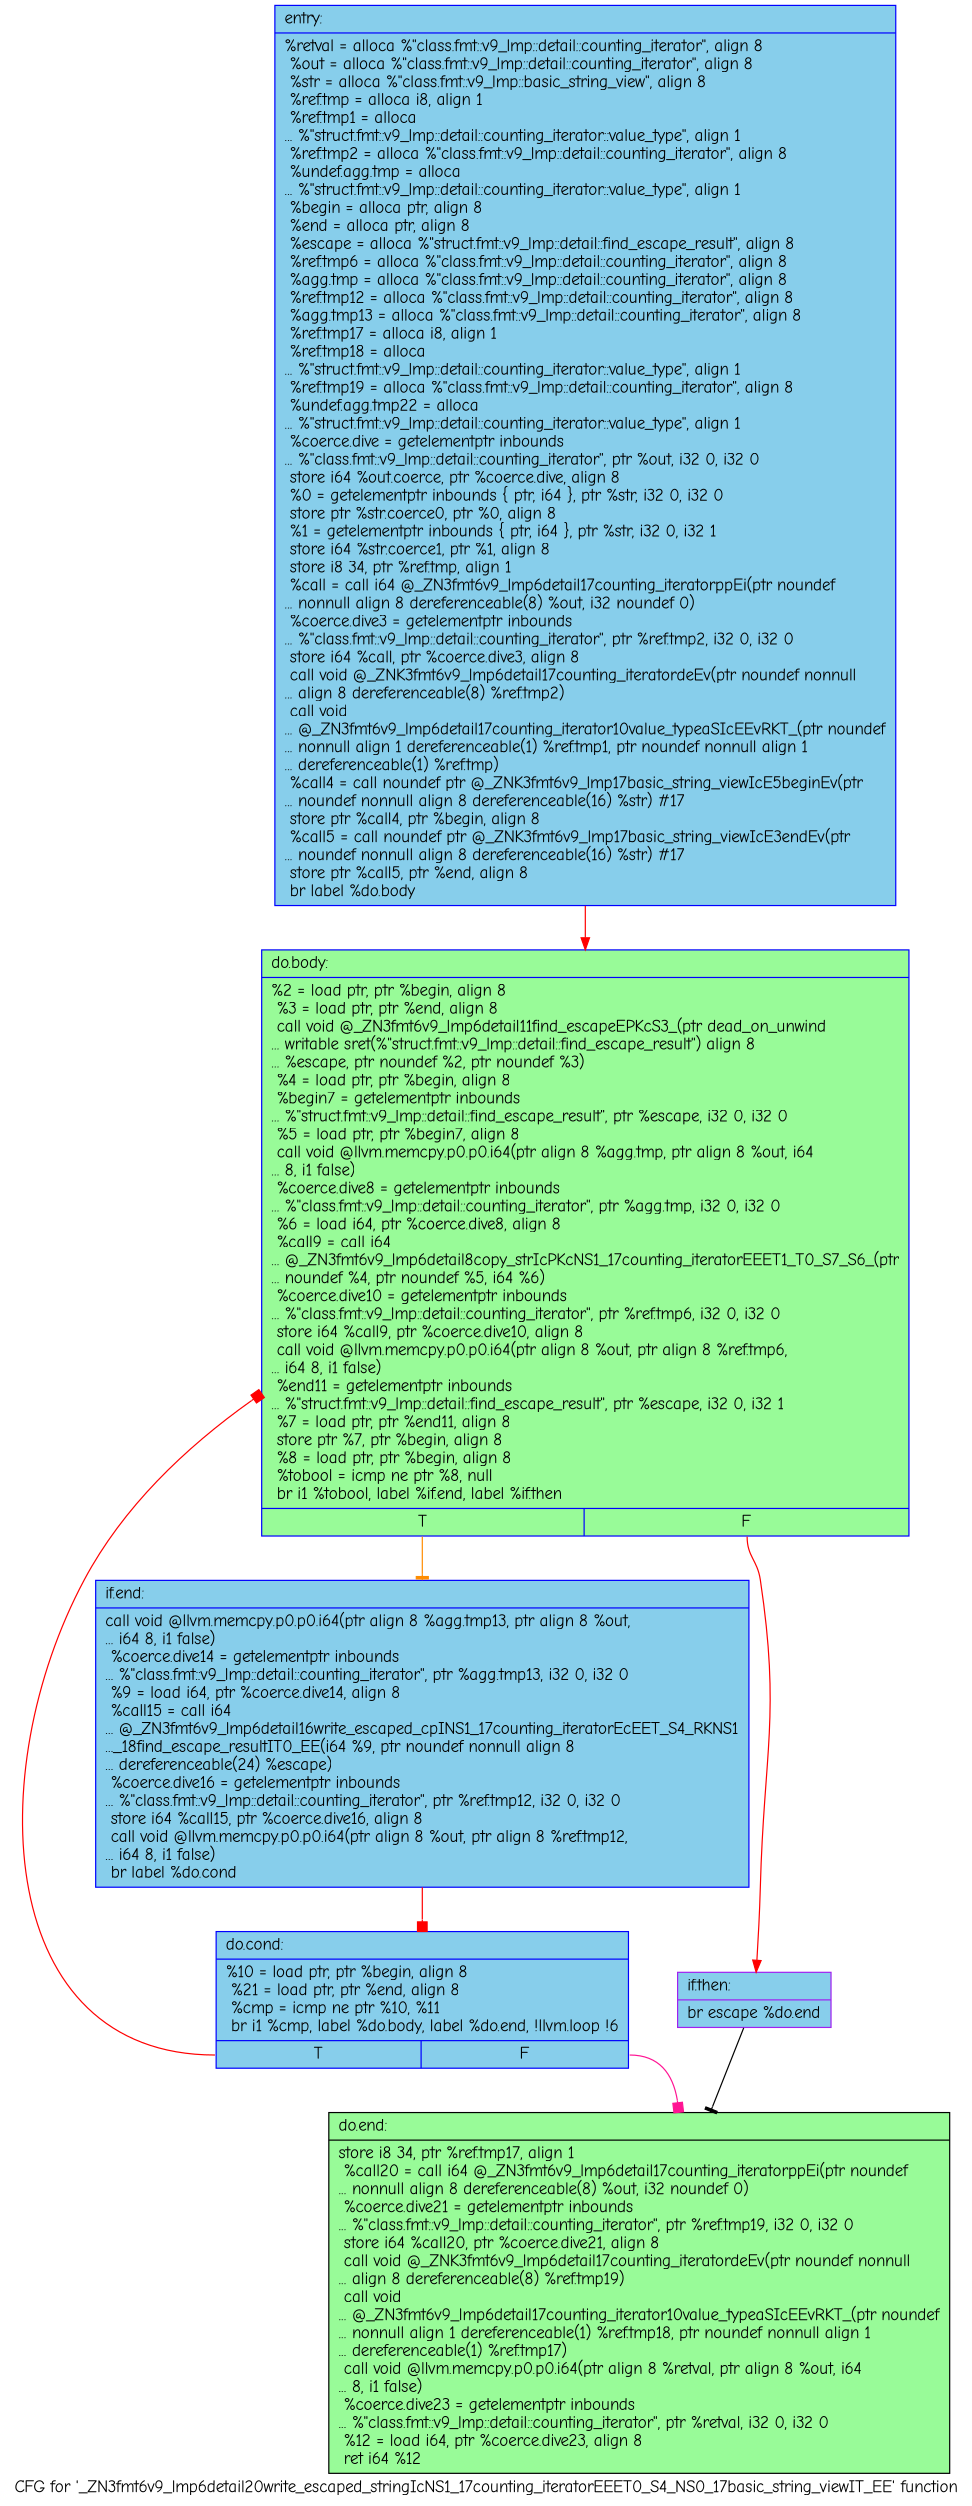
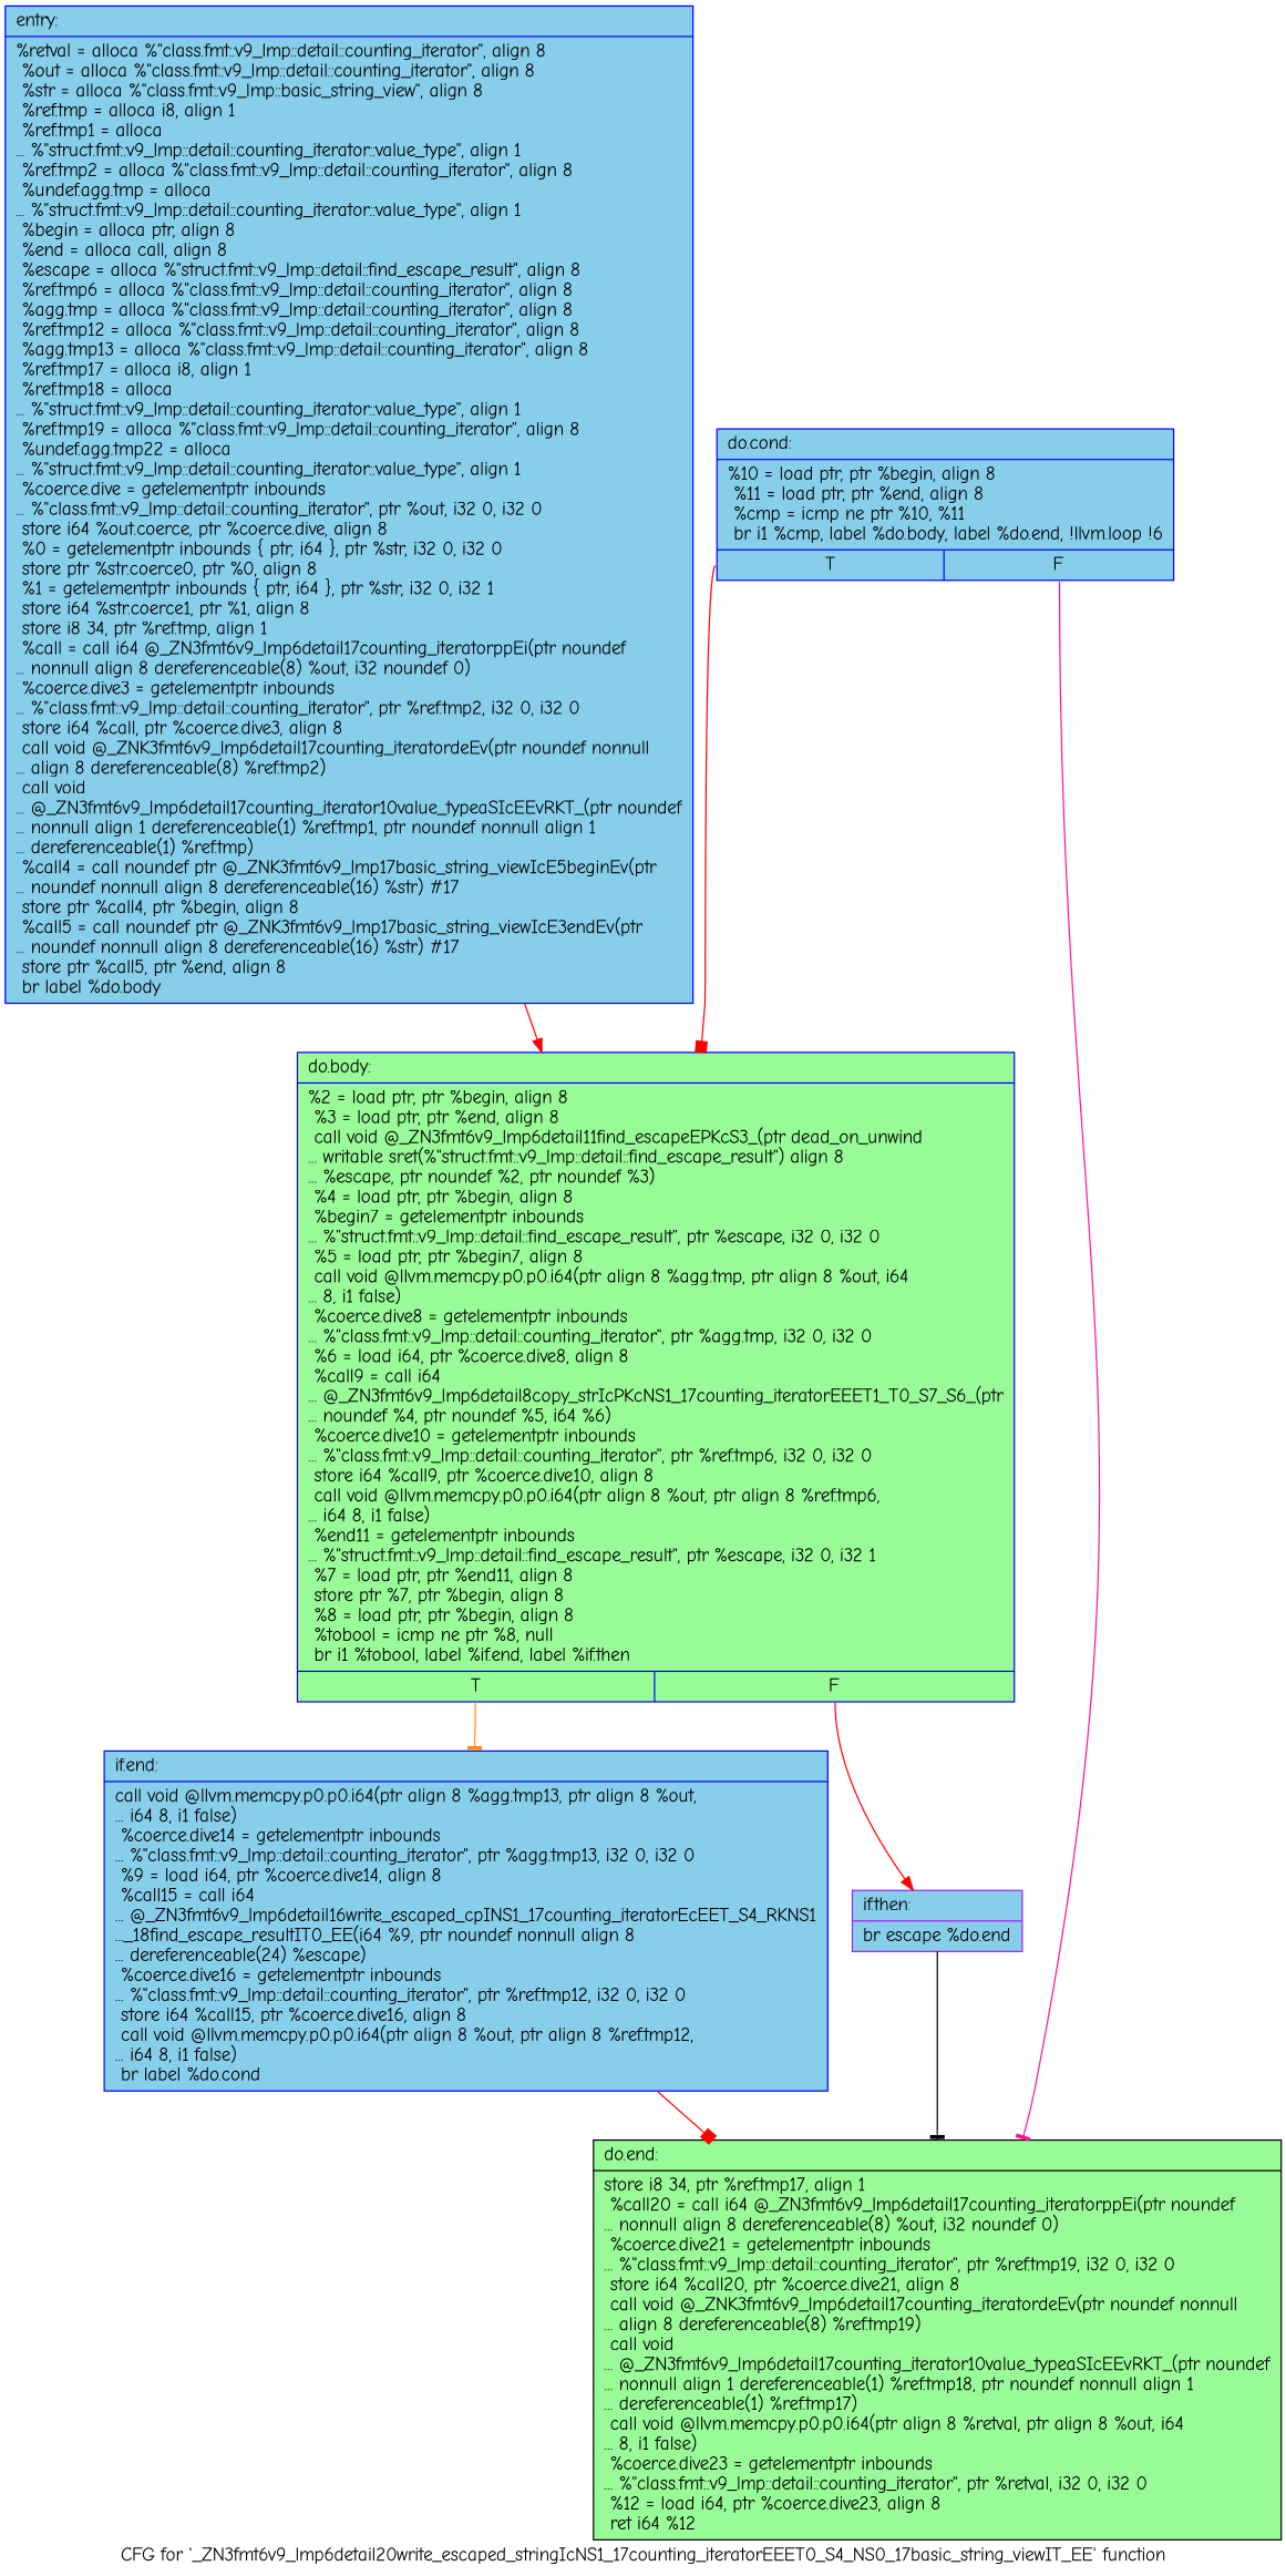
  digraph {
    fontname="Comic Neue"
    label="CFG for '_ZN3fmt6v9_lmp6detail20write_escaped_stringIcNS1_17counting_iteratorEEET0_S4_NS0_17basic_string_viewIT_EE' function"
    node [color=blue fillcolor=skyblue fontname="Comic Neue" shape=record style=filled]
    edge [arrowhead=tee color=red fontname="Comic Neue"]
-   n1 [label="{entry:\l|  %retval = alloca %\"class.fmt::v9_lmp::detail::counting_iterator\", align 8\l  %out = alloca %\"class.fmt::v9_lmp::detail::counting_iterator\", align 8\l  %str = alloca %\"class.fmt::v9_lmp::basic_string_view\", align 8\l  %ref.tmp = alloca i8, align 1\l  %ref.tmp1 = alloca\l... %\"struct.fmt::v9_lmp::detail::counting_iterator::value_type\", align 1\l  %ref.tmp2 = alloca %\"class.fmt::v9_lmp::detail::counting_iterator\", align 8\l  %undef.agg.tmp = alloca\l... %\"struct.fmt::v9_lmp::detail::counting_iterator::value_type\", align 1\l  %begin = alloca ptr, align 8\l  %end = alloca ptr, align 8\l  %escape = alloca %\"struct.fmt::v9_lmp::detail::find_escape_result\", align 8\l  %ref.tmp6 = alloca %\"class.fmt::v9_lmp::detail::counting_iterator\", align 8\l  %agg.tmp = alloca %\"class.fmt::v9_lmp::detail::counting_iterator\", align 8\l  %ref.tmp12 = alloca %\"class.fmt::v9_lmp::detail::counting_iterator\", align 8\l  %agg.tmp13 = alloca %\"class.fmt::v9_lmp::detail::counting_iterator\", align 8\l  %ref.tmp17 = alloca i8, align 1\l  %ref.tmp18 = alloca\l... %\"struct.fmt::v9_lmp::detail::counting_iterator::value_type\", align 1\l  %ref.tmp19 = alloca %\"class.fmt::v9_lmp::detail::counting_iterator\", align 8\l  %undef.agg.tmp22 = alloca\l... %\"struct.fmt::v9_lmp::detail::counting_iterator::value_type\", align 1\l  %coerce.dive = getelementptr inbounds\l... %\"class.fmt::v9_lmp::detail::counting_iterator\", ptr %out, i32 0, i32 0\l  store i64 %out.coerce, ptr %coerce.dive, align 8\l  %0 = getelementptr inbounds \{ ptr, i64 \}, ptr %str, i32 0, i32 0\l  store ptr %str.coerce0, ptr %0, align 8\l  %1 = getelementptr inbounds \{ ptr, i64 \}, ptr %str, i32 0, i32 1\l  store i64 %str.coerce1, ptr %1, align 8\l  store i8 34, ptr %ref.tmp, align 1\l  %call = call i64 @_ZN3fmt6v9_lmp6detail17counting_iteratorppEi(ptr noundef\l... nonnull align 8 dereferenceable(8) %out, i32 noundef 0)\l  %coerce.dive3 = getelementptr inbounds\l... %\"class.fmt::v9_lmp::detail::counting_iterator\", ptr %ref.tmp2, i32 0, i32 0\l  store i64 %call, ptr %coerce.dive3, align 8\l  call void @_ZNK3fmt6v9_lmp6detail17counting_iteratordeEv(ptr noundef nonnull\l... align 8 dereferenceable(8) %ref.tmp2)\l  call void\l... @_ZN3fmt6v9_lmp6detail17counting_iterator10value_typeaSIcEEvRKT_(ptr noundef\l... nonnull align 1 dereferenceable(1) %ref.tmp1, ptr noundef nonnull align 1\l... dereferenceable(1) %ref.tmp)\l  %call4 = call noundef ptr @_ZNK3fmt6v9_lmp17basic_string_viewIcE5beginEv(ptr\l... noundef nonnull align 8 dereferenceable(16) %str) #17\l  store ptr %call4, ptr %begin, align 8\l  %call5 = call noundef ptr @_ZNK3fmt6v9_lmp17basic_string_viewIcE3endEv(ptr\l... noundef nonnull align 8 dereferenceable(16) %str) #17\l  store ptr %call5, ptr %end, align 8\l  br label %do.body\l}"]
+   n1 [label="{entry:\l|  %retval = alloca %\"class.fmt::v9_lmp::detail::counting_iterator\", align 8\l  %out = alloca %\"class.fmt::v9_lmp::detail::counting_iterator\", align 8\l  %str = alloca %\"class.fmt::v9_lmp::basic_string_view\", align 8\l  %ref.tmp = alloca i8, align 1\l  %ref.tmp1 = alloca\l... %\"struct.fmt::v9_lmp::detail::counting_iterator::value_type\", align 1\l  %ref.tmp2 = alloca %\"class.fmt::v9_lmp::detail::counting_iterator\", align 8\l  %undef.agg.tmp = alloca\l... %\"struct.fmt::v9_lmp::detail::counting_iterator::value_type\", align 1\l  %begin = alloca ptr, align 8\l  %end = alloca call, align 8\l  %escape = alloca %\"struct.fmt::v9_lmp::detail::find_escape_result\", align 8\l  %ref.tmp6 = alloca %\"class.fmt::v9_lmp::detail::counting_iterator\", align 8\l  %agg.tmp = alloca %\"class.fmt::v9_lmp::detail::counting_iterator\", align 8\l  %ref.tmp12 = alloca %\"class.fmt::v9_lmp::detail::counting_iterator\", align 8\l  %agg.tmp13 = alloca %\"class.fmt::v9_lmp::detail::counting_iterator\", align 8\l  %ref.tmp17 = alloca i8, align 1\l  %ref.tmp18 = alloca\l... %\"struct.fmt::v9_lmp::detail::counting_iterator::value_type\", align 1\l  %ref.tmp19 = alloca %\"class.fmt::v9_lmp::detail::counting_iterator\", align 8\l  %undef.agg.tmp22 = alloca\l... %\"struct.fmt::v9_lmp::detail::counting_iterator::value_type\", align 1\l  %coerce.dive = getelementptr inbounds\l... %\"class.fmt::v9_lmp::detail::counting_iterator\", ptr %out, i32 0, i32 0\l  store i64 %out.coerce, ptr %coerce.dive, align 8\l  %0 = getelementptr inbounds \{ ptr, i64 \}, ptr %str, i32 0, i32 0\l  store ptr %str.coerce0, ptr %0, align 8\l  %1 = getelementptr inbounds \{ ptr, i64 \}, ptr %str, i32 0, i32 1\l  store i64 %str.coerce1, ptr %1, align 8\l  store i8 34, ptr %ref.tmp, align 1\l  %call = call i64 @_ZN3fmt6v9_lmp6detail17counting_iteratorppEi(ptr noundef\l... nonnull align 8 dereferenceable(8) %out, i32 noundef 0)\l  %coerce.dive3 = getelementptr inbounds\l... %\"class.fmt::v9_lmp::detail::counting_iterator\", ptr %ref.tmp2, i32 0, i32 0\l  store i64 %call, ptr %coerce.dive3, align 8\l  call void @_ZNK3fmt6v9_lmp6detail17counting_iteratordeEv(ptr noundef nonnull\l... align 8 dereferenceable(8) %ref.tmp2)\l  call void\l... @_ZN3fmt6v9_lmp6detail17counting_iterator10value_typeaSIcEEvRKT_(ptr noundef\l... nonnull align 1 dereferenceable(1) %ref.tmp1, ptr noundef nonnull align 1\l... dereferenceable(1) %ref.tmp)\l  %call4 = call noundef ptr @_ZNK3fmt6v9_lmp17basic_string_viewIcE5beginEv(ptr\l... noundef nonnull align 8 dereferenceable(16) %str) #17\l  store ptr %call4, ptr %begin, align 8\l  %call5 = call noundef ptr @_ZNK3fmt6v9_lmp17basic_string_viewIcE3endEv(ptr\l... noundef nonnull align 8 dereferenceable(16) %str) #17\l  store ptr %call5, ptr %end, align 8\l  br label %do.body\l}"]
    n2 [fillcolor=palegreen label="{do.body:\l|  %2 = load ptr, ptr %begin, align 8\l  %3 = load ptr, ptr %end, align 8\l  call void @_ZN3fmt6v9_lmp6detail11find_escapeEPKcS3_(ptr dead_on_unwind\l... writable sret(%\"struct.fmt::v9_lmp::detail::find_escape_result\") align 8\l... %escape, ptr noundef %2, ptr noundef %3)\l  %4 = load ptr, ptr %begin, align 8\l  %begin7 = getelementptr inbounds\l... %\"struct.fmt::v9_lmp::detail::find_escape_result\", ptr %escape, i32 0, i32 0\l  %5 = load ptr, ptr %begin7, align 8\l  call void @llvm.memcpy.p0.p0.i64(ptr align 8 %agg.tmp, ptr align 8 %out, i64\l... 8, i1 false)\l  %coerce.dive8 = getelementptr inbounds\l... %\"class.fmt::v9_lmp::detail::counting_iterator\", ptr %agg.tmp, i32 0, i32 0\l  %6 = load i64, ptr %coerce.dive8, align 8\l  %call9 = call i64\l... @_ZN3fmt6v9_lmp6detail8copy_strIcPKcNS1_17counting_iteratorEEET1_T0_S7_S6_(ptr\l... noundef %4, ptr noundef %5, i64 %6)\l  %coerce.dive10 = getelementptr inbounds\l... %\"class.fmt::v9_lmp::detail::counting_iterator\", ptr %ref.tmp6, i32 0, i32 0\l  store i64 %call9, ptr %coerce.dive10, align 8\l  call void @llvm.memcpy.p0.p0.i64(ptr align 8 %out, ptr align 8 %ref.tmp6,\l... i64 8, i1 false)\l  %end11 = getelementptr inbounds\l... %\"struct.fmt::v9_lmp::detail::find_escape_result\", ptr %escape, i32 0, i32 1\l  %7 = load ptr, ptr %end11, align 8\l  store ptr %7, ptr %begin, align 8\l  %8 = load ptr, ptr %begin, align 8\l  %tobool = icmp ne ptr %8, null\l  br i1 %tobool, label %if.end, label %if.then\l|{<s0>T|<s1>F}}"]
    n3 [label="{if.end:\l|  call void @llvm.memcpy.p0.p0.i64(ptr align 8 %agg.tmp13, ptr align 8 %out,\l... i64 8, i1 false)\l  %coerce.dive14 = getelementptr inbounds\l... %\"class.fmt::v9_lmp::detail::counting_iterator\", ptr %agg.tmp13, i32 0, i32 0\l  %9 = load i64, ptr %coerce.dive14, align 8\l  %call15 = call i64\l... @_ZN3fmt6v9_lmp6detail16write_escaped_cpINS1_17counting_iteratorEcEET_S4_RKNS1\l..._18find_escape_resultIT0_EE(i64 %9, ptr noundef nonnull align 8\l... dereferenceable(24) %escape)\l  %coerce.dive16 = getelementptr inbounds\l... %\"class.fmt::v9_lmp::detail::counting_iterator\", ptr %ref.tmp12, i32 0, i32 0\l  store i64 %call15, ptr %coerce.dive16, align 8\l  call void @llvm.memcpy.p0.p0.i64(ptr align 8 %out, ptr align 8 %ref.tmp12,\l... i64 8, i1 false)\l  br label %do.cond\l}"]
    n4 [color=purple label="{if.then:\l|  br escape %do.end\l}"]
-   n5 [label="{do.cond:\l|  %10 = load ptr, ptr %begin, align 8\l  %21 = load ptr, ptr %end, align 8\l  %cmp = icmp ne ptr %10, %11\l  br i1 %cmp, label %do.body, label %do.end, !llvm.loop !6\l|{<s0>T|<s1>F}}"]
+   n5 [label="{do.cond:\l|  %10 = load ptr, ptr %begin, align 8\l  %11 = load ptr, ptr %end, align 8\l  %cmp = icmp ne ptr %10, %11\l  br i1 %cmp, label %do.body, label %do.end, !llvm.loop !6\l|{<s0>T|<s1>F}}"]
    n6 [color=black fillcolor=palegreen label="{do.end:\l|  store i8 34, ptr %ref.tmp17, align 1\l  %call20 = call i64 @_ZN3fmt6v9_lmp6detail17counting_iteratorppEi(ptr noundef\l... nonnull align 8 dereferenceable(8) %out, i32 noundef 0)\l  %coerce.dive21 = getelementptr inbounds\l... %\"class.fmt::v9_lmp::detail::counting_iterator\", ptr %ref.tmp19, i32 0, i32 0\l  store i64 %call20, ptr %coerce.dive21, align 8\l  call void @_ZNK3fmt6v9_lmp6detail17counting_iteratordeEv(ptr noundef nonnull\l... align 8 dereferenceable(8) %ref.tmp19)\l  call void\l... @_ZN3fmt6v9_lmp6detail17counting_iterator10value_typeaSIcEEvRKT_(ptr noundef\l... nonnull align 1 dereferenceable(1) %ref.tmp18, ptr noundef nonnull align 1\l... dereferenceable(1) %ref.tmp17)\l  call void @llvm.memcpy.p0.p0.i64(ptr align 8 %retval, ptr align 8 %out, i64\l... 8, i1 false)\l  %coerce.dive23 = getelementptr inbounds\l... %\"class.fmt::v9_lmp::detail::counting_iterator\", ptr %retval, i32 0, i32 0\l  %12 = load i64, ptr %coerce.dive23, align 8\l  ret i64 %12\l}"]
    n1 -> n2 [arrowhead=normal]
    n2 -> n3 [color=darkorange tailport=s0]
    n2 -> n4 [arrowhead=normal tailport=s1]
-   n3 -> n5 [arrowhead=box]
+   n3 -> n6 [arrowhead=box]
    n4 -> n6 [color=black]
    n5 -> n2 [arrowhead=box tailport=s0]
-   n5 -> n6 [arrowhead=box color=deeppink tailport=s1]
+   n5 -> n6 [color=deeppink tailport=s1]
  }
